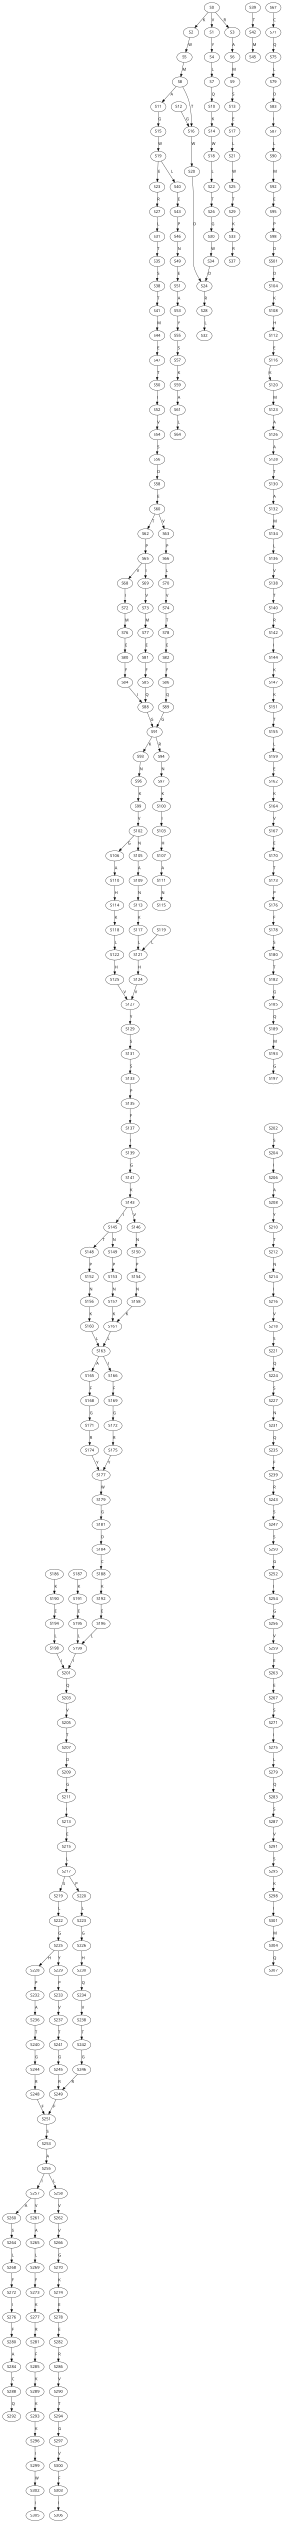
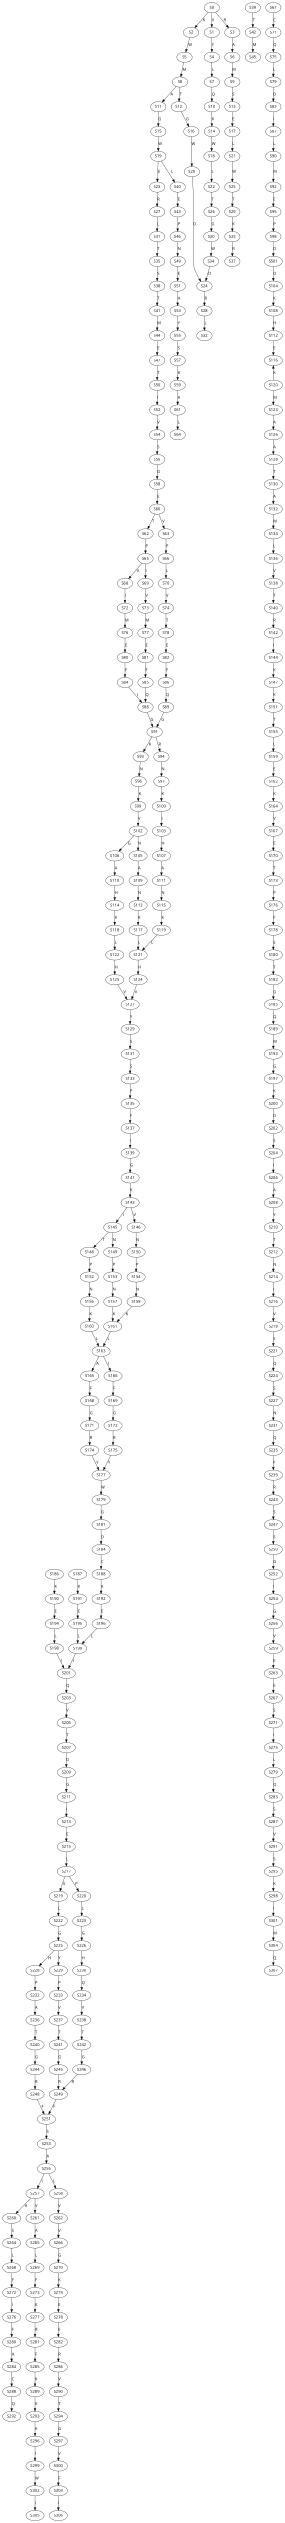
  strict digraph {
    fontname="Open Sans"
    node [fontname="Open Sans"]
    edge [fontname="Open Sans"]
    S0
    S1
    S2
    S3
    S4
    S5
    S6
    S7
    S8
    S9
    S10
    S11
    S12
    S13
    S14
    S15
    S16
    S17
    S18
    S19
    S20
    S21
    S22
    S23
    S40
    S24
    S25
    S26
    S27
    S28
    S29
    S30
    S31
    S32
    S33
    S34
    S35
    S37
    S38
    S41
    S39
    S42
    S43
    S44
    S45
    S46
    S47
    S49
    S50
    S51
    S52
    S53
    S54
    S55
    S56
    S57
    S58
    S59
    S60
    S61
    S62
    S63
    S64
    S65
    S66
    S68
    S69
    S70
    S67
    S71
    S72
    S73
    S74
    S75
    S76
    S77
    S78
    S79
    S80
    S81
    S82
    S83
    S84
    S85
    S86
    S87
    S88
    S89
    S90
    S91
    S92
    S93
    S94
    S95
    S96
    S97
    S98
    S99
    S100
    n100 [label=S501]
    S102
    S103
    S104
    S105
    S106
    S107
    S108
    S109
    S110
    S111
    S112
    S113
    S114
    S115
    S116
    S117
    S118
    S119
    S120
    S121
    S122
    S123
    S124
    S125
    S126
    S127
    S128
    S129
    S130
    S131
    S132
    S133
    S134
    S135
    S136
    S137
    S138
    S139
    S140
    S141
    S142
    S143
    S144
    S145
    S146
    S147
    S148
    S149
    S150
    S151
    S152
    S153
    S154
    S155
    S156
    S157
    S158
    S159
    S160
    S161
    S162
    S163
    S164
    S165
    S166
    S167
    S168
    S169
    S170
    S171
    S172
    S173
    S174
    S175
    S176
    S177
    S178
    S179
    S180
    S181
    S182
    S184
    S185
    S188
    S189
    S186
    S190
    S187
    S191
    S192
    S193
    S194
    S195
    S196
    S197
    S198
    S199
+   S200
    S201
    S202
    S203
    S204
    S205
    S206
    S207
    S208
    S209
    S210
    S211
    S212
    S213
    S214
    S215
    S216
    S217
    S218
    S219
    S220
    S221
    S222
    S223
    S224
    S225
    S226
    S227
    S228
    S229
    S230
    S231
    S232
    S233
    S234
    S235
    S236
    S237
    S238
    S239
    S240
    S241
    S242
    S243
    S244
    S245
    S246
    S247
    S248
    S249
    S250
    S251
    S252
    S253
    S254
    S255
    S256
    S257
    S258
    S259
    S260
    S261
    S262
    S263
    S264
    S265
    S266
    S267
    S268
    S269
    S270
    S271
    S272
    S273
    S274
    S275
    S276
    S277
    S278
    S279
    S280
    S281
    S282
    S283
    S284
    S285
    S286
    S287
    S288
    S289
    S290
    S291
    S292
    S293
    S294
    S295
    S296
    S297
    S298
    S299
    S300
    S301
    S302
    S303
    S304
    S305
    S306
    S307
    S0 -> S1 [label=V]
    S0 -> S2 [label=K]
    S0 -> S3 [label=R]
    S1 -> S4 [label=Y]
    S2 -> S5 [label=W]
    S3 -> S6 [label=A]
    S4 -> S7 [label=L]
    S5 -> S8 [label=M]
    S6 -> S9 [label=M]
    S7 -> S10 [label=Q]
    S8 -> S11 [label=A]
-   S8 -> S16 [label=T]
+   S8 -> S12 [label=T]
    S9 -> S13 [label=S]
    S10 -> S14 [label=K]
    S11 -> S15 [label=G]
    S12 -> S16 [label=G]
    S13 -> S17 [label=E]
    S14 -> S18 [label=W]
    S15 -> S19 [label=W]
    S16 -> S20 [label=W]
    S17 -> S21 [label=L]
    S18 -> S22 [label=L]
    S19 -> S23 [label=E]
    S19 -> S40 [label=L]
    S20 -> S24 [label=D]
    S21 -> S25 [label=W]
    S22 -> S26 [label=T]
    S23 -> S27 [label=R]
    S40 -> S43 [label=E]
    S24 -> S28 [label=R]
    S25 -> S29 [label=T]
    S26 -> S30 [label=G]
    S27 -> S31 [label=L]
    S28 -> S32 [label=L]
    S29 -> S33 [label=K]
    S30 -> S34 [label=W]
    S31 -> S35 [label=T]
    S33 -> S37 [label=R]
    S34 -> S24 [label=D]
    S35 -> S38 [label=S]
    S38 -> S41 [label=T]
    S41 -> S44 [label=M]
    S39 -> S42 [label=T]
    S42 -> S45 [label=M]
    S43 -> S46 [label=P]
    S44 -> S47 [label=E]
    S46 -> S49 [label=N]
    S47 -> S50 [label=T]
    S49 -> S51 [label=E]
    S50 -> S52 [label=I]
    S51 -> S53 [label=A]
    S52 -> S54 [label=V]
    S53 -> S55 [label=Y]
    S54 -> S56 [label=S]
    S55 -> S57 [label=S]
    S56 -> S58 [label=D]
    S57 -> S59 [label=K]
    S58 -> S60 [label=E]
    S59 -> S61 [label=A]
    S60 -> S62 [label=T]
    S60 -> S63 [label=V]
    S61 -> S64 [label=L]
    S62 -> S65 [label=P]
    S63 -> S66 [label=P]
    S65 -> S68 [label=V]
    S65 -> S69 [label=I]
    S66 -> S70 [label=L]
    S68 -> S72 [label=I]
    S69 -> S73 [label=V]
    S70 -> S74 [label=V]
    S67 -> S71 [label=C]
    S71 -> S75 [label=Q]
    S72 -> S76 [label=M]
    S73 -> S77 [label=M]
    S74 -> S78 [label=T]
    S75 -> S79 [label=L]
    S76 -> S80 [label=E]
    S77 -> S81 [label=E]
    S78 -> S82 [label=E]
    S79 -> S83 [label=D]
    S80 -> S84 [label=F]
    S81 -> S85 [label=F]
    S82 -> S86 [label=F]
    S83 -> S87 [label=I]
    S84 -> S88 [label=I]
    S85 -> S88 [label=Q]
    S86 -> S89 [label=Q]
    S87 -> S90 [label=L]
    S88 -> S91 [label=G]
    S89 -> S91 [label=G]
    S90 -> S92 [label=M]
    S91 -> S93 [label=K]
    S91 -> S94 [label=R]
    S92 -> S95 [label=E]
    S93 -> S96 [label=N]
    S94 -> S97 [label=N]
    S95 -> S98 [label=P]
    S96 -> S99 [label=K]
    S97 -> S100 [label=K]
    S98 -> n100 [label=D]
    S99 -> S102 [label=V]
    S100 -> S103 [label=I]
    n100 -> S104 [label=D]
    S102 -> S105 [label=N]
    S102 -> S106 [label=G]
    S103 -> S107 [label=H]
    S104 -> S108 [label=K]
    S105 -> S109 [label=A]
    S106 -> S110 [label=A]
    S107 -> S111 [label=A]
    S108 -> S112 [label=H]
    S109 -> S113 [label=N]
    S110 -> S114 [label=H]
    S111 -> S115 [label=N]
    S112 -> S116 [label=E]
    S113 -> S117 [label=K]
    S114 -> S118 [label=K]
-   S116 -> S120 [label=K]
+   S115 -> S119 [label=K]
+   S120 -> S116 [label=K]
    S117 -> S121 [label=L]
    S118 -> S122 [label=L]
    S119 -> S121 [label=L]
    S120 -> S123 [label=M]
    S121 -> S124 [label=H]
    S122 -> S125 [label=H]
    S123 -> S126 [label=A]
    S124 -> S127 [label=V]
    S125 -> S127 [label=V]
    S126 -> S128 [label=A]
    S127 -> S129 [label=Y]
    S128 -> S130 [label=T]
    S129 -> S131 [label=S]
    S130 -> S132 [label=A]
    S131 -> S133 [label=S]
    S132 -> S134 [label=M]
    S133 -> S135 [label=P]
    S134 -> S136 [label=L]
    S135 -> S137 [label=F]
    S136 -> S138 [label=V]
    S137 -> S139 [label=I]
    S138 -> S140 [label=T]
    S139 -> S141 [label=G]
    S140 -> S142 [label=R]
    S141 -> S143 [label=K]
    S142 -> S144 [label=I]
    S143 -> S145 [label=I]
    S143 -> S146 [label=V]
    S144 -> S147 [label=K]
    S145 -> S148 [label=T]
    S145 -> S149 [label=N]
    S146 -> S150 [label=N]
    S147 -> S151 [label=K]
    S148 -> S152 [label=P]
    S149 -> S153 [label=P]
    S150 -> S154 [label=P]
    S151 -> S155 [label=T]
    S152 -> S156 [label=N]
    S153 -> S157 [label=N]
    S154 -> S158 [label=N]
    S155 -> S159 [label=L]
    S156 -> S160 [label=K]
    S157 -> S161 [label=K]
    S158 -> S161 [label=K]
    S159 -> S162 [label=E]
    S160 -> S163 [label=L]
    S161 -> S163 [label=L]
    S162 -> S164 [label=K]
    S163 -> S165 [label=A]
    S163 -> S166 [label=I]
    S164 -> S167 [label=V]
    S165 -> S168 [label=F]
    S166 -> S169 [label=F]
    S167 -> S170 [label=E]
    S168 -> S171 [label=G]
    S169 -> S172 [label=G]
    S170 -> S173 [label=T]
    S171 -> S174 [label=R]
    S172 -> S175 [label=R]
    S173 -> S176 [label=P]
    S174 -> S177 [label=Y]
    S175 -> S177 [label=Y]
    S176 -> S178 [label=F]
    S177 -> S179 [label=W]
    S178 -> S180 [label=S]
    S179 -> S181 [label=G]
    S180 -> S182 [label=T]
    S181 -> S184 [label=D]
    S182 -> S185 [label=G]
    S184 -> S188 [label=C]
    S185 -> S189 [label=Q]
    S188 -> S192 [label=K]
    S189 -> S193 [label=M]
    S186 -> S190 [label=K]
    S190 -> S194 [label=E]
    S187 -> S191 [label=K]
    S191 -> S195 [label=E]
    S192 -> S196 [label=E]
    S193 -> S197 [label=G]
    S194 -> S198 [label=L]
    S195 -> S199 [label=L]
    S196 -> S199 [label=L]
+   S197 -> S200 [label=K]
    S198 -> S201 [label=I]
    S199 -> S201 [label=I]
+   S200 -> S202 [label=D]
    S201 -> S203 [label=Q]
    S202 -> S204 [label=S]
    S203 -> S205 [label=V]
    S204 -> S206 [label=I]
    S205 -> S207 [label=T]
    S206 -> S208 [label=A]
    S207 -> S209 [label=D]
    S208 -> S210 [label=Y]
    S209 -> S211 [label=G]
    S210 -> S212 [label=T]
    S211 -> S213 [label=I]
    S212 -> S214 [label=N]
    S213 -> S215 [label=E]
    S214 -> S216 [label=I]
    S215 -> S217 [label=L]
    S216 -> S218 [label=V]
    S217 -> S219 [label=S]
    S217 -> S220 [label=P]
    S218 -> S221 [label=S]
    S219 -> S222 [label=L]
    S220 -> S223 [label=L]
    S221 -> S224 [label=Q]
    S222 -> S225 [label=G]
    S223 -> S226 [label=G]
    S224 -> S227 [label=S]
    S225 -> S228 [label=H]
    S225 -> S229 [label=Y]
    S226 -> S230 [label=H]
    S227 -> S231 [label=N]
    S228 -> S232 [label=P]
    S229 -> S233 [label=P]
    S230 -> S234 [label=Q]
    S231 -> S235 [label=Q]
    S232 -> S236 [label=A]
    S233 -> S237 [label=V]
    S234 -> S238 [label=V]
    S235 -> S239 [label=F]
    S236 -> S240 [label=T]
    S237 -> S241 [label=T]
    S238 -> S242 [label=T]
    S239 -> S243 [label=R]
    S240 -> S244 [label=G]
    S241 -> S245 [label=G]
    S242 -> S246 [label=G]
    S243 -> S247 [label=S]
    S244 -> S248 [label=R]
    S245 -> S249 [label=R]
    S246 -> S249 [label=R]
    S247 -> S250 [label=S]
    S248 -> S251 [label=F]
    S249 -> S251 [label=F]
    S250 -> S252 [label=G]
    S251 -> S253 [label=S]
    S252 -> S254 [label=I]
    S253 -> S255 [label=A]
    S254 -> S256 [label=G]
    S255 -> S257 [label=I]
    S255 -> S258 [label=L]
    S256 -> S259 [label=V]
    S257 -> S260 [label=A]
    S257 -> S261 [label=V]
    S258 -> S262 [label=V]
    S259 -> S263 [label=E]
    S260 -> S264 [label=S]
    S261 -> S265 [label=A]
    S262 -> S266 [label=V]
    S263 -> S267 [label=E]
    S264 -> S268 [label=L]
    S265 -> S269 [label=L]
    S266 -> S270 [label=G]
    S267 -> S271 [label=S]
    S268 -> S272 [label=F]
    S269 -> S273 [label=F]
    S270 -> S274 [label=K]
    S271 -> S275 [label=I]
    S272 -> S276 [label=I]
    S273 -> S277 [label=K]
    S274 -> S278 [label=E]
    S275 -> S279 [label=L]
    S276 -> S280 [label=F]
    S277 -> S281 [label=R]
    S278 -> S282 [label=E]
    S279 -> S283 [label=Q]
    S280 -> S284 [label=A]
    S281 -> S285 [label=F]
    S282 -> S286 [label=R]
    S283 -> S287 [label=S]
    S284 -> S288 [label=C]
    S285 -> S289 [label=K]
    S286 -> S290 [label=V]
    S287 -> S291 [label=V]
    S288 -> S292 [label=Q]
    S289 -> S293 [label=K]
    S290 -> S294 [label=T]
    S291 -> S295 [label=S]
    S293 -> S296 [label=K]
    S294 -> S297 [label=G]
    S295 -> S298 [label=K]
    S296 -> S299 [label=I]
    S297 -> S300 [label=V]
    S298 -> S301 [label=I]
    S299 -> S302 [label=W]
    S300 -> S303 [label=F]
    S301 -> S304 [label=M]
    S302 -> S305 [label=I]
    S303 -> S306 [label=I]
    S304 -> S307 [label=Q]
  }
